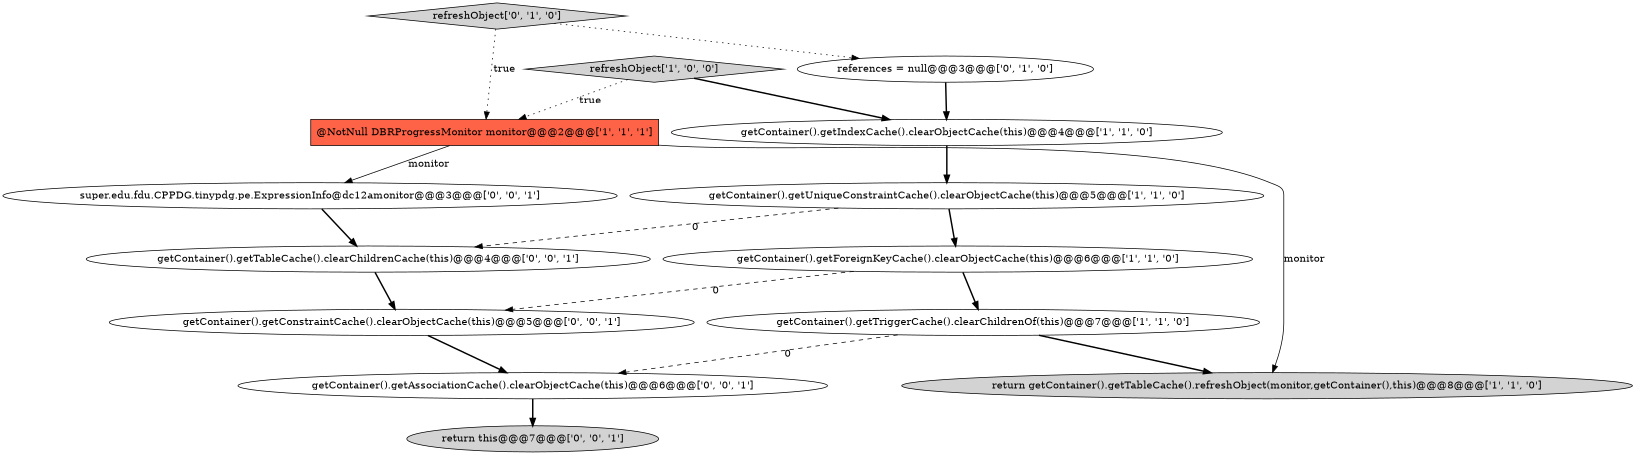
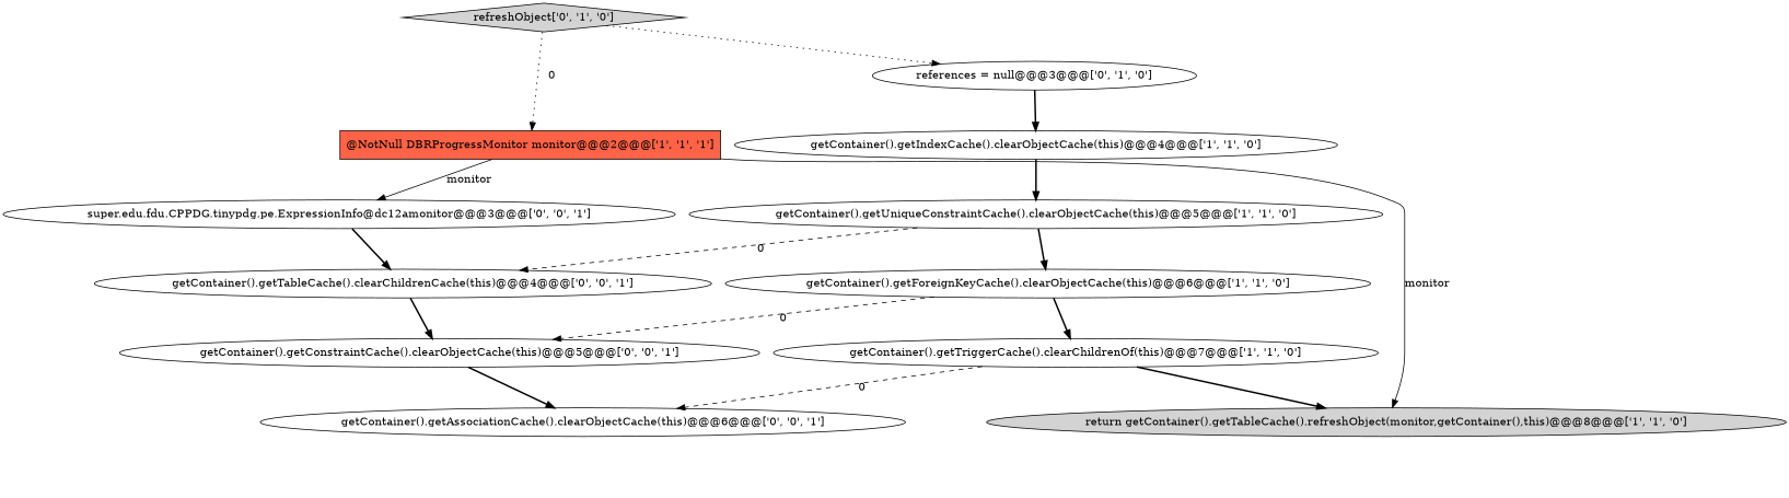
  digraph {
    fontname="DejaVu Serif"
    node [fillcolor=white fontname="DejaVu Serif" shape=ellipse style=filled]
    edge [fontname="DejaVu Serif" style=bold]
-   n1 [fillcolor=lightgray label="return this@@@7@@@['0', '0', '1']"]
    n2 [fillcolor=lightgray label="return getContainer().getTableCache().refreshObject(monitor,getContainer(),this)@@@8@@@['1', '1', '0']"]
    n3 [label="getContainer().getConstraintCache().clearObjectCache(this)@@@5@@@['0', '0', '1']"]
    n4 [label="getContainer().getAssociationCache().clearObjectCache(this)@@@6@@@['0', '0', '1']"]
    n5 [label="getContainer().getTableCache().clearChildrenCache(this)@@@4@@@['0', '0', '1']"]
    n6 [fillcolor=tomato label="@NotNull DBRProgressMonitor monitor@@@2@@@['1', '1', '1']" shape=box]
    n7 [label="super.edu.fdu.CPPDG.tinypdg.pe.ExpressionInfo@dc12amonitor@@@3@@@['0', '0', '1']"]
    n8 [label="getContainer().getTriggerCache().clearChildrenOf(this)@@@7@@@['1', '1', '0']"]
    n9 [label="references = null@@@3@@@['0', '1', '0']"]
    n10 [label="getContainer().getIndexCache().clearObjectCache(this)@@@4@@@['1', '1', '0']"]
    n11 [label="getContainer().getUniqueConstraintCache().clearObjectCache(this)@@@5@@@['1', '1', '0']"]
    n12 [fillcolor=lightgray label="refreshObject['0', '1', '0']" shape=diamond]
    n13 [label="getContainer().getForeignKeyCache().clearObjectCache(this)@@@6@@@['1', '1', '0']"]
-   n14 [fillcolor=lightgray label="refreshObject['1', '0', '0']" shape=diamond]
    n3 -> n4
-   n4 -> n1
    n5 -> n3
    n6 -> n2 [label=monitor style=solid]
    n6 -> n7 [label=monitor style=solid]
    n7 -> n5
    n8 -> n2
    n8 -> n4 [label=0 style=dashed]
    n9 -> n10
    n10 -> n11
    n11 -> n5 [label=0 style=dashed]
    n11 -> n13
-   n12 -> n6 [label=true style=dotted]
+   n12 -> n6 [label=0 style=dotted]
    n12 -> n9 [style=dotted]
    n13 -> n3 [label=0 style=dashed]
    n13 -> n8
-   n14 -> n6 [label=true style=dotted]
-   n14 -> n10
  }
